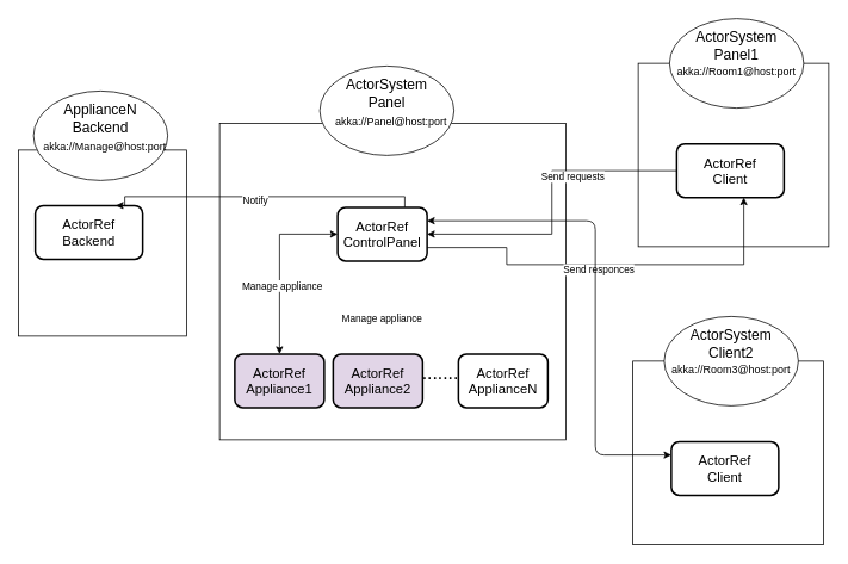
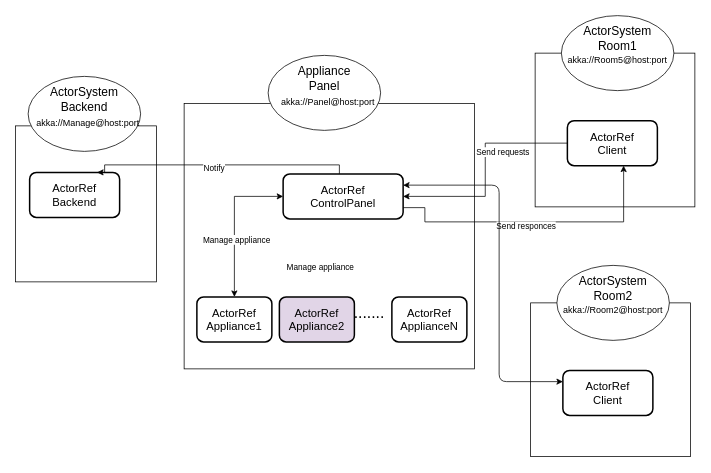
  <mxCell id="0" />
  <mxCell id="1" parent="0" />
  <mxCell id="2" value="" style="whiteSpace=wrap;html=1;" vertex="1" parent="1"><mxGeometry x="20" y="167" width="188" height="208" as="geometry" /></mxCell>
  <mxCell id="3" value="" style="whiteSpace=wrap;html=1;" parent="1" vertex="1"><mxGeometry x="245" y="137" width="387" height="354" as="geometry" /></mxCell>
  <mxCell id="4" value="" style="ellipse;whiteSpace=wrap;html=1;" parent="1" vertex="1"><mxGeometry x="357" y="73" width="150" height="100" as="geometry" /></mxCell>
- <mxCell id="5" value="&lt;font style=&quot;font-size: 16px&quot;&gt;ActorSystem&lt;br&gt;Panel&lt;br&gt;&lt;/font&gt;" style="text;html=1;strokeColor=none;fillColor=none;align=center;verticalAlign=middle;whiteSpace=wrap;rounded=0;strokeWidth=5;" parent="1" vertex="1"><mxGeometry x="367" y="73" width="130" height="60" as="geometry" /></mxCell>
+ <mxCell id="5" value="&lt;font style=&quot;font-size: 16px&quot;&gt;Appliance&lt;br&gt;Panel&lt;br&gt;&lt;/font&gt;" style="text;html=1;strokeColor=none;fillColor=none;align=center;verticalAlign=middle;whiteSpace=wrap;rounded=0;strokeWidth=5;" parent="1" vertex="1"><mxGeometry x="367" y="73" width="130" height="60" as="geometry" /></mxCell>
  <mxCell id="6" value="akka://Panel@host:port" style="text;html=1;strokeColor=none;fillColor=none;align=center;verticalAlign=middle;whiteSpace=wrap;rounded=0;" parent="1" vertex="1"><mxGeometry x="417" y="125" width="40" height="20" as="geometry" /></mxCell>
  <mxCell id="7" value="&lt;span style=&quot;font-size: 15px&quot;&gt;ActorRef&lt;br&gt;Backend&lt;br&gt;&lt;/span&gt;" style="rounded=1;whiteSpace=wrap;html=1;strokeWidth=2;" parent="1" vertex="1"><mxGeometry x="39" y="229" width="120" height="60" as="geometry" /></mxCell>
  <mxCell id="8" style="edgeStyle=orthogonalEdgeStyle;rounded=0;orthogonalLoop=1;jettySize=auto;html=1;entryX=0.5;entryY=0;entryDx=0;entryDy=0;startArrow=classic;startFill=1;" parent="1" source="12" target="22" edge="1"><mxGeometry relative="1" as="geometry" /></mxCell>
  <mxCell id="9" value="Manage appliance" style="edgeLabel;html=1;align=center;verticalAlign=middle;resizable=0;points=[];" parent="8" vertex="1" connectable="0"><mxGeometry x="0.224" y="2" relative="1" as="geometry"><mxPoint as="offset" /></mxGeometry></mxCell>
  <mxCell id="10" style="edgeStyle=orthogonalEdgeStyle;rounded=0;orthogonalLoop=1;jettySize=auto;html=1;entryX=0.75;entryY=0;entryDx=0;entryDy=0;" parent="1" source="12" target="7" edge="1"><mxGeometry relative="1" as="geometry"><Array as="points"><mxPoint x="452" y="219" /><mxPoint x="139" y="219" /></Array></mxGeometry></mxCell>
  <mxCell id="11" value="Notify" style="edgeLabel;html=1;align=center;verticalAlign=middle;resizable=0;points=[];" parent="10" vertex="1" connectable="0"><mxGeometry x="0.045" y="4" relative="1" as="geometry"><mxPoint as="offset" /></mxGeometry></mxCell>
- <mxCell id="12" value="&lt;font style=&quot;font-size: 15px&quot;&gt;ActorRef&lt;br&gt;ControlPanel&lt;br&gt;&lt;/font&gt;" style="rounded=1;whiteSpace=wrap;html=1;strokeWidth=2;" parent="1" vertex="1"><mxGeometry x="377" y="231" width="100" height="60" as="geometry" /></mxCell>
+ <mxCell id="12" value="&lt;font style=&quot;font-size: 15px&quot;&gt;ActorRef&lt;br&gt;ControlPanel&lt;br&gt;&lt;/font&gt;" style="rounded=1;whiteSpace=wrap;html=1;strokeWidth=2;" parent="1" vertex="1"><mxGeometry x="377" y="231" width="160" height="60" as="geometry" /></mxCell>
  <mxCell id="13" value="" style="whiteSpace=wrap;html=1;" parent="1" vertex="1"><mxGeometry x="713" y="70" width="213" height="205" as="geometry" /></mxCell>
  <mxCell id="14" value="" style="ellipse;whiteSpace=wrap;html=1;" parent="1" vertex="1"><mxGeometry x="748" y="20" width="150" height="100" as="geometry" /></mxCell>
- <mxCell id="15" value="&lt;font style=&quot;font-size: 16px&quot;&gt;ActorSystem&lt;br&gt;Panel1&lt;br&gt;&lt;/font&gt;" style="text;html=1;strokeColor=none;fillColor=none;align=center;verticalAlign=middle;whiteSpace=wrap;rounded=0;strokeWidth=5;" parent="1" vertex="1"><mxGeometry x="758" y="20" width="130" height="60" as="geometry" /></mxCell>
- <mxCell id="16" value="akka://Room1@host:port" style="text;html=1;strokeColor=none;fillColor=none;align=center;verticalAlign=middle;whiteSpace=wrap;rounded=0;" parent="1" vertex="1"><mxGeometry x="803" y="70" width="40" height="20" as="geometry" /></mxCell>
+ <mxCell id="15" value="&lt;font style=&quot;font-size: 16px&quot;&gt;ActorSystem&lt;br&gt;Room1&lt;br&gt;&lt;/font&gt;" style="text;html=1;strokeColor=none;fillColor=none;align=center;verticalAlign=middle;whiteSpace=wrap;rounded=0;strokeWidth=5;" parent="1" vertex="1"><mxGeometry x="758" y="20" width="130" height="60" as="geometry" /></mxCell>
+ <mxCell id="16" value="akka://Room5@host:port" style="text;html=1;strokeColor=none;fillColor=none;align=center;verticalAlign=middle;whiteSpace=wrap;rounded=0;" parent="1" vertex="1"><mxGeometry x="803" y="70" width="40" height="20" as="geometry" /></mxCell>
  <mxCell id="17" style="edgeStyle=orthogonalEdgeStyle;rounded=0;orthogonalLoop=1;jettySize=auto;html=1;entryX=1;entryY=0.5;entryDx=0;entryDy=0;" parent="1" source="19" target="12" edge="1"><mxGeometry relative="1" as="geometry" /></mxCell>
  <mxCell id="18" value="Send requests" style="edgeLabel;html=1;align=center;verticalAlign=middle;resizable=0;points=[];" parent="17" vertex="1" connectable="0"><mxGeometry x="-0.167" y="26" relative="1" as="geometry"><mxPoint x="-3" as="offset" /></mxGeometry></mxCell>
  <mxCell id="19" value="&lt;span style=&quot;font-size: 15px&quot;&gt;ActorRef&lt;br&gt;Client&lt;br&gt;&lt;/span&gt;" style="rounded=1;whiteSpace=wrap;html=1;strokeWidth=2;" parent="1" vertex="1"><mxGeometry x="756" y="160" width="120" height="60" as="geometry" /></mxCell>
  <mxCell id="20" style="edgeStyle=orthogonalEdgeStyle;rounded=0;orthogonalLoop=1;jettySize=auto;html=1;entryX=0.625;entryY=1;entryDx=0;entryDy=0;entryPerimeter=0;exitX=1;exitY=0.75;exitDx=0;exitDy=0;" parent="1" source="12" target="19" edge="1"><mxGeometry relative="1" as="geometry"><Array as="points"><mxPoint x="566" y="276" /><mxPoint x="566" y="295" /><mxPoint x="831" y="295" /></Array></mxGeometry></mxCell>
  <mxCell id="21" value="Send responces" style="edgeLabel;html=1;align=center;verticalAlign=middle;resizable=0;points=[];" parent="20" vertex="1" connectable="0"><mxGeometry x="-0.061" y="-5" relative="1" as="geometry"><mxPoint as="offset" /></mxGeometry></mxCell>
- <mxCell id="22" value="&lt;font style=&quot;font-size: 15px&quot;&gt;ActorRef&lt;br&gt;Appliance1&lt;br&gt;&lt;/font&gt;" style="rounded=1;whiteSpace=wrap;html=1;strokeWidth=2;fillColor=#e1d5e7;" parent="1" vertex="1"><mxGeometry x="262" y="395" width="100" height="60" as="geometry" /></mxCell>
+ <mxCell id="22" value="&lt;font style=&quot;font-size: 15px&quot;&gt;ActorRef&lt;br&gt;Appliance1&lt;br&gt;&lt;/font&gt;" style="rounded=1;whiteSpace=wrap;html=1;strokeWidth=2;" parent="1" vertex="1"><mxGeometry x="262" y="395" width="100" height="60" as="geometry" /></mxCell>
  <mxCell id="23" value="&lt;font style=&quot;font-size: 15px&quot;&gt;ActorRef&lt;br&gt;Appliance2&lt;br&gt;&lt;/font&gt;" style="rounded=1;whiteSpace=wrap;html=1;strokeWidth=2;fillColor=#e1d5e7;" parent="1" vertex="1"><mxGeometry x="372" y="395" width="100" height="60" as="geometry" /></mxCell>
- <mxCell id="24" value="&lt;font style=&quot;font-size: 15px&quot;&gt;ActorRef&lt;br&gt;ApplianceN&lt;br&gt;&lt;/font&gt;" style="rounded=1;whiteSpace=wrap;html=1;strokeWidth=2;" parent="1" vertex="1"><mxGeometry x="512" y="395" width="100" height="60" as="geometry" /></mxCell>
+ <mxCell id="24" value="&lt;font style=&quot;font-size: 15px&quot;&gt;ActorRef&lt;br&gt;ApplianceN&lt;br&gt;&lt;/font&gt;" style="rounded=1;whiteSpace=wrap;html=1;strokeWidth=2;" parent="1" vertex="1"><mxGeometry x="522" y="395" width="100" height="60" as="geometry" /></mxCell>
  <mxCell id="25" value="&lt;font style=&quot;font-size: 21px&quot;&gt;.......&lt;/font&gt;" style="text;html=1;strokeColor=none;fillColor=none;align=center;verticalAlign=middle;whiteSpace=wrap;rounded=0;" parent="1" vertex="1"><mxGeometry x="472" y="405" width="40" height="20" as="geometry" /></mxCell>
  <mxCell id="26" value="&lt;font style=&quot;font-size: 11px&quot;&gt;Manage appliance&lt;/font&gt;" style="text;html=1;strokeColor=none;fillColor=none;align=center;verticalAlign=middle;whiteSpace=wrap;rounded=0;" parent="1" vertex="1"><mxGeometry x="372" y="345" width="110" height="20" as="geometry" /></mxCell>
  <mxCell id="27" value="" style="whiteSpace=wrap;html=1;" parent="1" vertex="1"><mxGeometry x="707" y="403" width="213" height="205" as="geometry" /></mxCell>
  <mxCell id="28" value="" style="ellipse;whiteSpace=wrap;html=1;" parent="1" vertex="1"><mxGeometry x="742" y="353" width="150" height="100" as="geometry" /></mxCell>
- <mxCell id="29" value="&lt;font style=&quot;font-size: 16px&quot;&gt;ActorSystem&lt;br&gt;Client2&lt;br&gt;&lt;/font&gt;" style="text;html=1;strokeColor=none;fillColor=none;align=center;verticalAlign=middle;whiteSpace=wrap;rounded=0;strokeWidth=5;" parent="1" vertex="1"><mxGeometry x="752" y="353" width="130" height="60" as="geometry" /></mxCell>
- <mxCell id="30" value="akka://Room3@host:port" style="text;html=1;strokeColor=none;fillColor=none;align=center;verticalAlign=middle;whiteSpace=wrap;rounded=0;" parent="1" vertex="1"><mxGeometry x="797" y="403" width="40" height="20" as="geometry" /></mxCell>
+ <mxCell id="29" value="&lt;font style=&quot;font-size: 16px&quot;&gt;ActorSystem&lt;br&gt;Room2&lt;br&gt;&lt;/font&gt;" style="text;html=1;strokeColor=none;fillColor=none;align=center;verticalAlign=middle;whiteSpace=wrap;rounded=0;strokeWidth=5;" parent="1" vertex="1"><mxGeometry x="752" y="353" width="130" height="60" as="geometry" /></mxCell>
+ <mxCell id="30" value="akka://Room2@host:port" style="text;html=1;strokeColor=none;fillColor=none;align=center;verticalAlign=middle;whiteSpace=wrap;rounded=0;" parent="1" vertex="1"><mxGeometry x="797" y="403" width="40" height="20" as="geometry" /></mxCell>
  <mxCell id="31" value="&lt;span style=&quot;font-size: 15px&quot;&gt;ActorRef&lt;br&gt;Client&lt;br&gt;&lt;/span&gt;" style="rounded=1;whiteSpace=wrap;html=1;strokeWidth=2;" parent="1" vertex="1"><mxGeometry x="750" y="493" width="120" height="60" as="geometry" /></mxCell>
  <mxCell id="32" value="" style="endArrow=classic;startArrow=classic;html=1;entryX=0;entryY=0.25;entryDx=0;entryDy=0;exitX=1;exitY=0.25;exitDx=0;exitDy=0;" parent="1" source="12" target="31" edge="1"><mxGeometry width="50" height="50" relative="1" as="geometry"><mxPoint x="552" y="469" as="sourcePoint" /><mxPoint x="602" y="419" as="targetPoint" /><Array as="points"><mxPoint x="665" y="246" /><mxPoint x="665" y="508" /></Array></mxGeometry></mxCell>
  <mxCell id="33" value="" style="ellipse;whiteSpace=wrap;html=1;" vertex="1" parent="1"><mxGeometry x="37" y="101" width="150" height="100" as="geometry" /></mxCell>
- <mxCell id="34" value="&lt;font style=&quot;font-size: 16px&quot;&gt;ApplianceN&lt;br&gt;Backend&lt;br&gt;&lt;/font&gt;" style="text;html=1;strokeColor=none;fillColor=none;align=center;verticalAlign=middle;whiteSpace=wrap;rounded=0;strokeWidth=5;" vertex="1" parent="1"><mxGeometry x="47" y="101" width="130" height="60" as="geometry" /></mxCell>
+ <mxCell id="34" value="&lt;font style=&quot;font-size: 16px&quot;&gt;ActorSystem&lt;br&gt;Backend&lt;br&gt;&lt;/font&gt;" style="text;html=1;strokeColor=none;fillColor=none;align=center;verticalAlign=middle;whiteSpace=wrap;rounded=0;strokeWidth=5;" vertex="1" parent="1"><mxGeometry x="47" y="101" width="130" height="60" as="geometry" /></mxCell>
  <mxCell id="35" value="akka://Manage@host:port" style="text;html=1;strokeColor=none;fillColor=none;align=center;verticalAlign=middle;whiteSpace=wrap;rounded=0;" vertex="1" parent="1"><mxGeometry x="97" y="153" width="40" height="20" as="geometry" /></mxCell>
